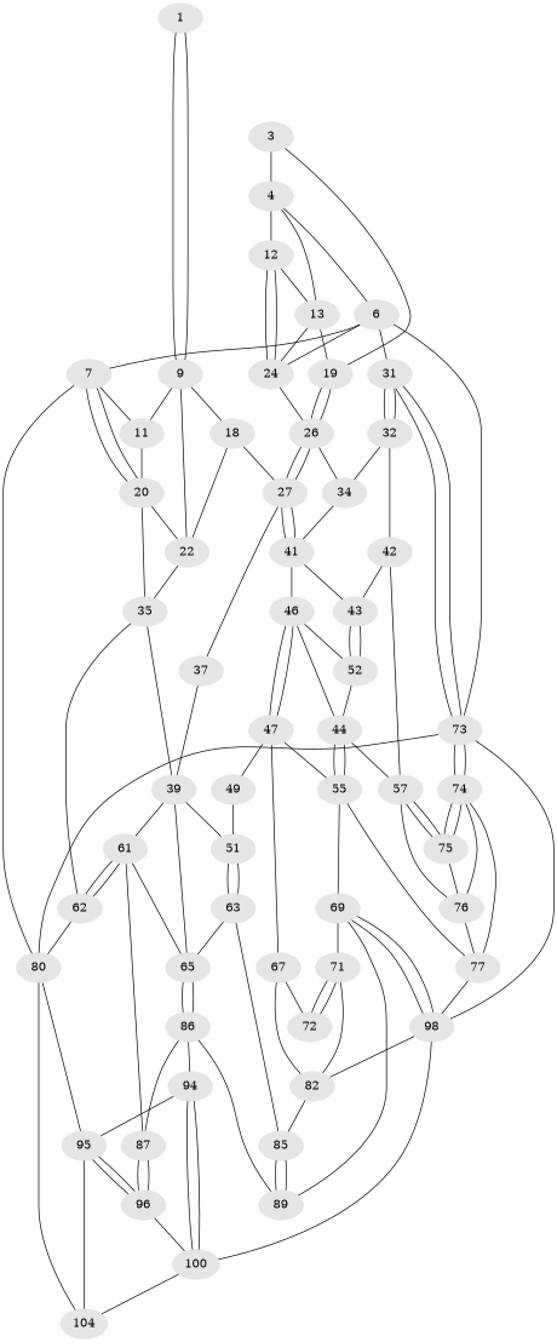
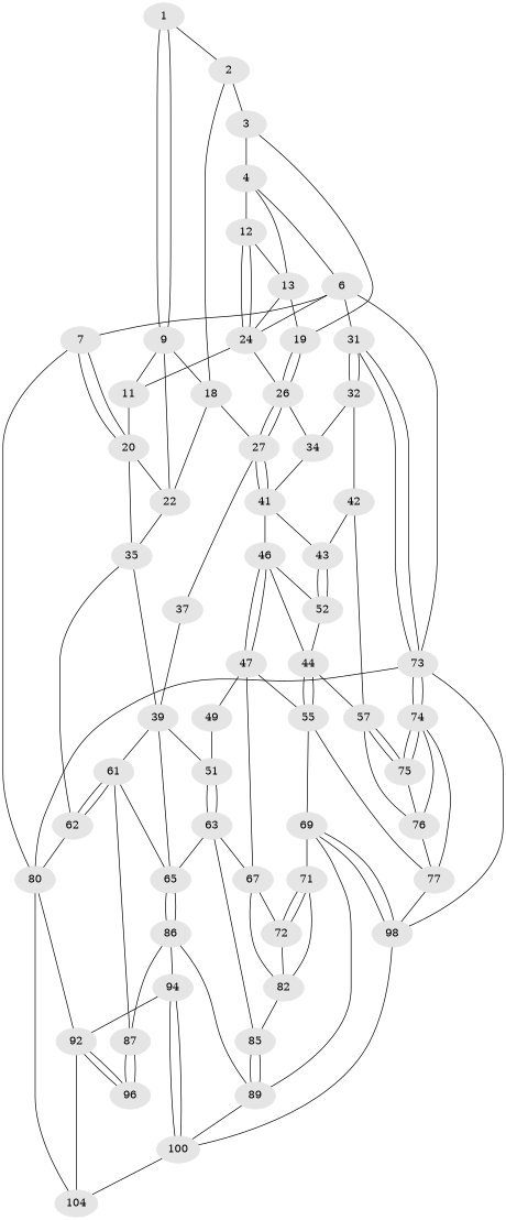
  graph {
    node [color=gray90 style=filled]
+   2 [super="+17"]
    1
    9 [super="+10"]
    3 [super="+16"]
    18 [super="+19"]
    11
    22 [super="+25"]
    4 [super="+5"]
    n9 [label=19]
    27 [super="+28"]
    6 [super="+23"]
    12
    13 [super="+14"]
    26 [super="+30"]
    7 [super="+8"]
    24 [super="+29"]
    31
    73 [super="+91"]
    20 [super="+21"]
    80 [super="+81"]
    32 [super="+33"]
    98 [super="+102"]
    74 [super="+92"]
    35 [super="+36"]
-   95 [super="+101"]
+   95 [super="+101" label=92]
    104
    34 [super="+40"]
    37 [super="+38"]
    41 [super="+45"]
    39 [super="+60"]
    62 [super="+79"]
    43 [super="+44"]
    46 [super="+53"]
    42 [super="+50"]
    57 [super="+58"]
    52
    51
    61 [super="+83"]
    65 [super="+66"]
    49
    63 [super="+64"]
    87 [super="+88"]
    86 [super="+90"]
    47 [super="+48"]
    n45 [label=44 super="+59"]
    75
    76 [super="+78"]
    55 [super="+56"]
    67 [super="+68"]
    69 [super="+70"]
    77 [super="+93"]
    72
    82 [super="+84"]
    85
    71
    89 [super="+99"]
    96
    94
    100 [super="+103"]
+   2 -- 3 [weight=2]
+   2 -- 18
+   1 -- 2
    1 -- 9
    1 -- 9
    9 -- 18
    9 -- 11
    9 -- 22
    3 -- 4
    3 -- n9
    18 -- 22
    18 -- 27
    11 -- 20
    22 -- 35
    4 -- 6
    4 -- 12
    4 -- 13
    n9 -- 26
    n9 -- 26
    27 -- 37
    27 -- 41
    27 -- 41
    6 -- 7
    6 -- 24
    6 -- 31
    6 -- 73
    12 -- 13
    12 -- 24
    12 -- 24
    13 -- n9
    13 -- 24
    26 -- 27
    26 -- 27
    26 -- 34
-   7 -- 11
+   24 -- 11
    7 -- 20
    7 -- 20
    7 -- 80
    24 -- 26
    31 -- 73
    31 -- 73
    31 -- 32
    31 -- 32
    73 -- 80
    73 -- 98
    73 -- 74
    73 -- 74
    20 -- 22
    20 -- 35
    80 -- 95
    80 -- 104
    32 -- 34
    32 -- 42 [weight=2]
    98 -- 100
    74 -- 75
    74 -- 75
    74 -- 76
    74 -- 77
    35 -- 39
    35 -- 62
    95 -- 104
    95 -- 96
    95 -- 96
    34 -- 41
    37 -- 39
    41 -- 43
    41 -- 46
    39 -- 51
    39 -- 61
    39 -- 65
    62 -- 80
    43 -- 52
    43 -- 52
    46 -- 52
    46 -- 47
    46 -- 47
    46 -- n45
    42 -- 43
    42 -- 57
    57 -- 75
    57 -- 75
    57 -- 76
    52 -- n45
    51 -- 63
    51 -- 63
    61 -- 62
    61 -- 62
    61 -- 65
    61 -- 87
    65 -- 86
    65 -- 86
    49 -- 51
    63 -- 65
+   63 -- 67
    63 -- 85
    87 -- 96
    87 -- 96
    86 -- 87
    86 -- 89
    86 -- 94
    47 -- 49
    47 -- 55
    47 -- 67
    n45 -- 57
    n45 -- 55
    n45 -- 55
    75 -- 76
    76 -- 77
    55 -- 69
    55 -- 77
    67 -- 72
    67 -- 82
    69 -- 98
    69 -- 98
    69 -- 71
    69 -- 89
    77 -- 98
-   98 -- 82
+   72 -- 82
    82 -- 85
    85 -- 89
    85 -- 89
    71 -- 72
    71 -- 72
    71 -- 82
-   96 -- 100
+   89 -- 100
    94 -- 95
    94 -- 100
    94 -- 100
    100 -- 104
  }
